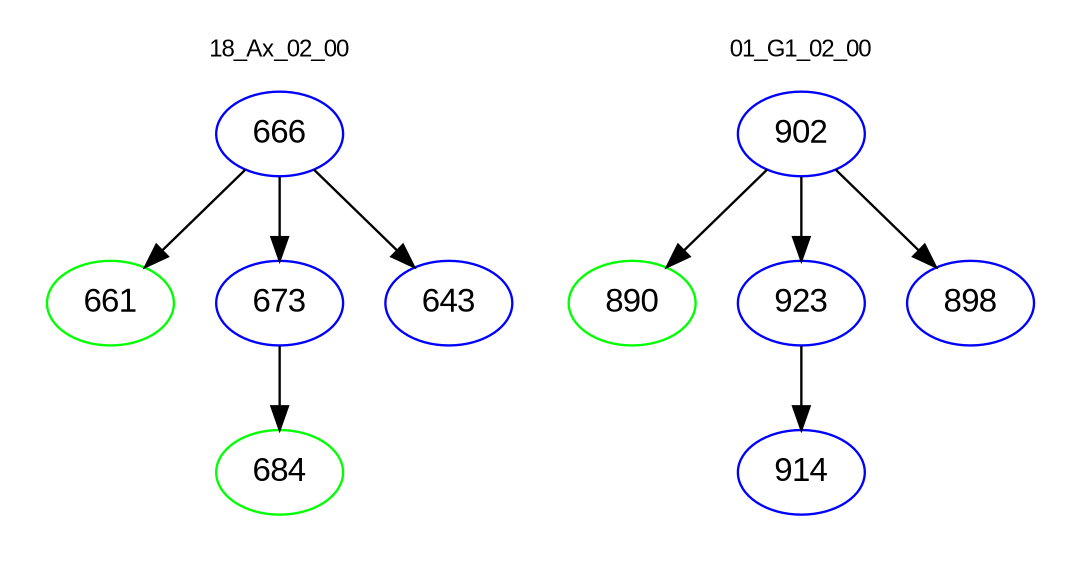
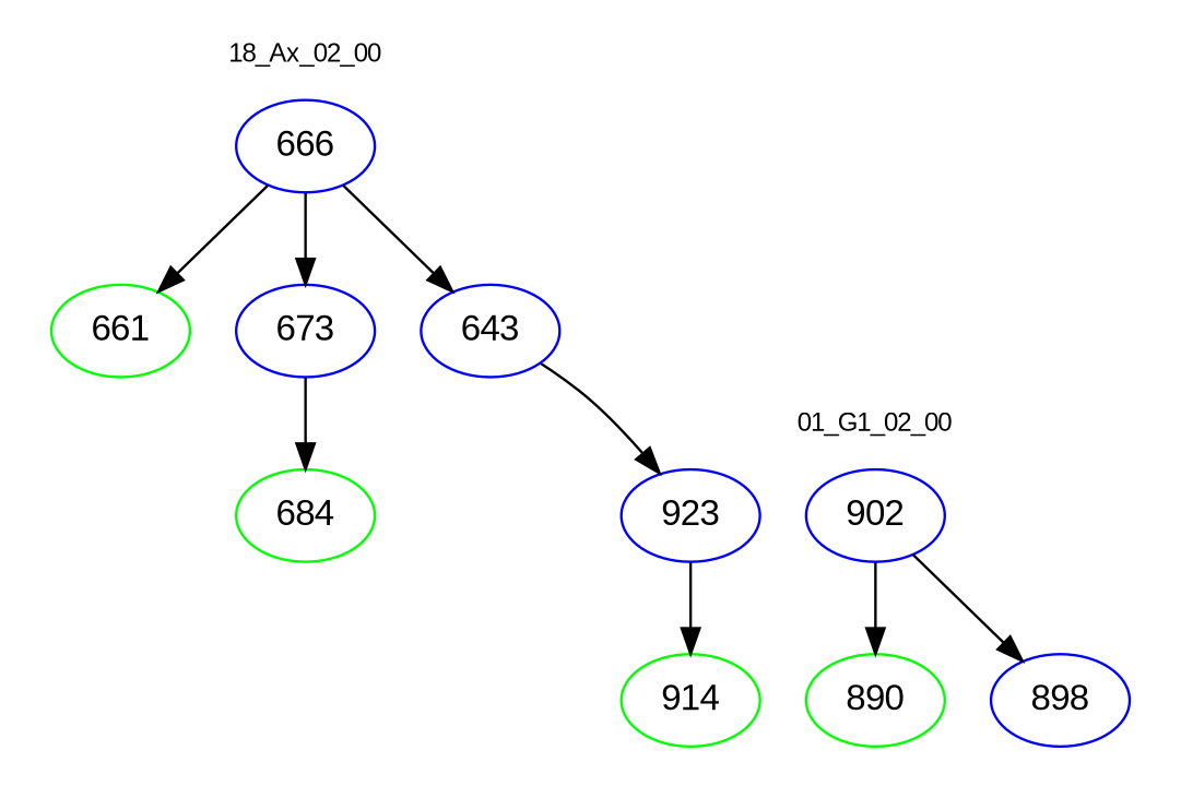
  digraph {
    fontname="Liberation Sans"
    node [color=blue fontname="Liberation Sans"]
    edge [color=black fontname="Liberation Sans"]
    n1 [label=666]
    n2 [color=green label=661]
    n3 [label=673]
    n4 [label=643]
    n5 [color=green label=684]
    n6 [label=902]
    n7 [color=green label=890]
    n8 [label=923]
    n9 [label=898]
-   n10 [label=914]
+   n10 [color=green label=914]
    subgraph cluster_1 {
      color=white
      fontsize=10
      label="18_Ax_02_00"
      n1
      n2
      n3
      n4
      n5
    }
    subgraph cluster_2 {
      color=white
      fontsize=10
      label="01_G1_02_00"
      n6
      n7
      n8
      n9
      n10
    }
    n1 -> n2
    n1 -> n3
    n1 -> n4
    n3 -> n5
    n6 -> n7
-   n6 -> n8
+   n4 -> n8
    n6 -> n9
    n8 -> n10
  }
